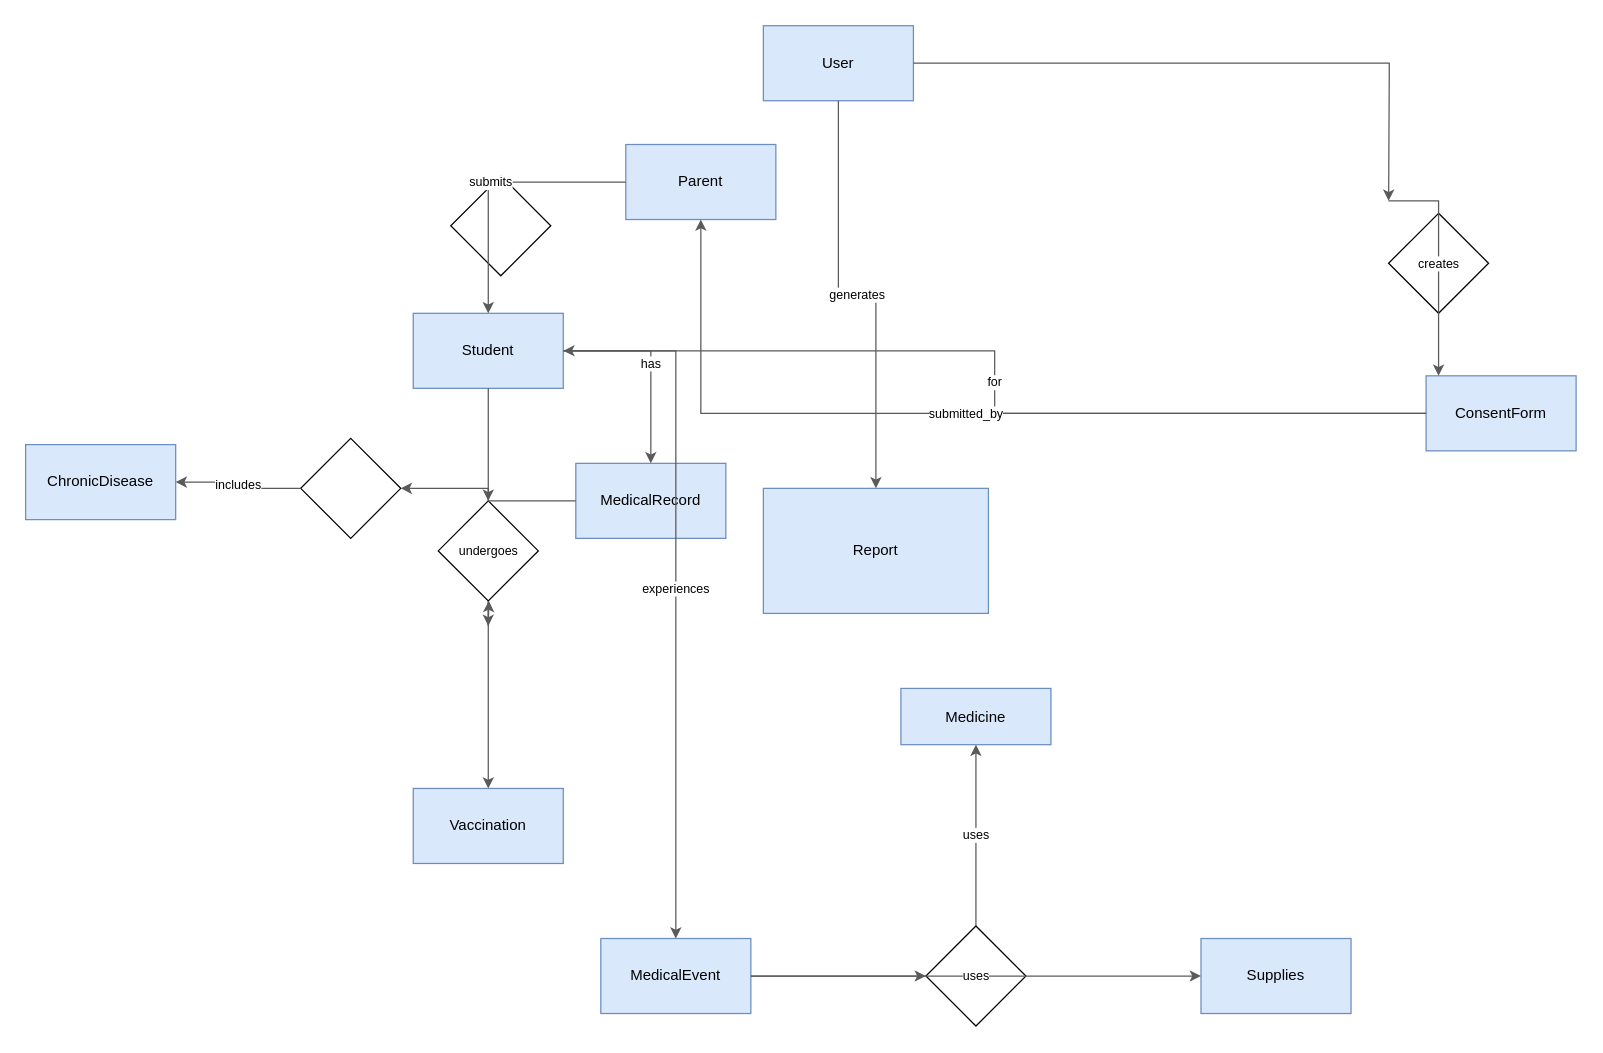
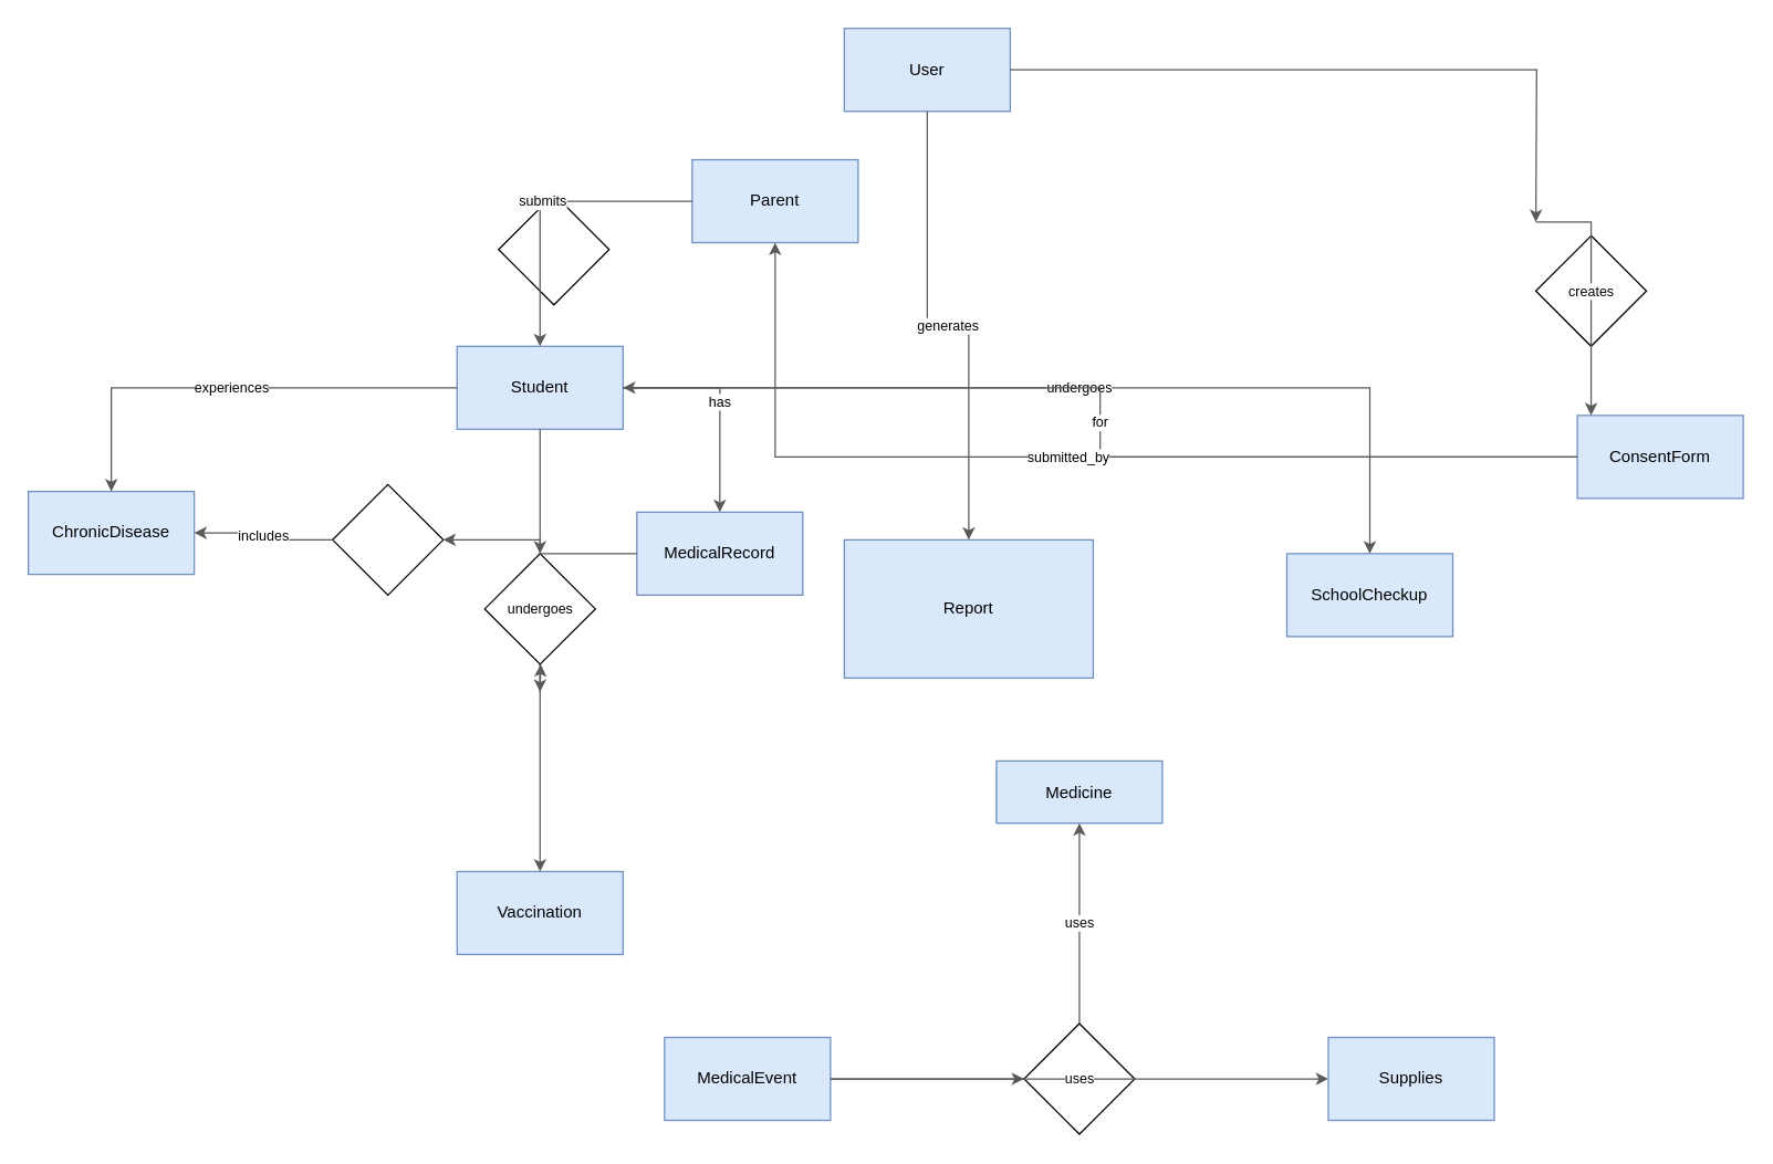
  <mxCell id="0" />
  <mxCell id="1" parent="0" />
  <mxCell id="2" value="" style="rhombus;whiteSpace=wrap;html=1;" vertex="1" parent="1"><mxGeometry x="240" y="350" width="80" height="80" as="geometry" /></mxCell>
  <mxCell id="3" value="" style="rhombus;whiteSpace=wrap;html=1;" vertex="1" parent="1"><mxGeometry x="350" y="400" width="80" height="80" as="geometry" /></mxCell>
  <mxCell id="4" value="" style="rhombus;whiteSpace=wrap;html=1;" vertex="1" parent="1"><mxGeometry x="740" y="740" width="80" height="80" as="geometry" /></mxCell>
  <mxCell id="5" value="" style="rhombus;whiteSpace=wrap;html=1;" vertex="1" parent="1"><mxGeometry x="1110" y="170" width="80" height="80" as="geometry" /></mxCell>
  <mxCell id="6" value="" style="rhombus;whiteSpace=wrap;html=1;" vertex="1" parent="1"><mxGeometry x="360" y="140" width="80" height="80" as="geometry" /></mxCell>
  <mxCell id="7" value="Parent" style="shape=rectangle;whiteSpace=wrap;html=1;rounded=0;fillColor=#dae8fc;strokeColor=#6c8ebf;fontSize=12;" vertex="1" parent="1"><mxGeometry x="500" y="115" width="120" height="60" as="geometry" /></mxCell>
  <mxCell id="8" value="Student" style="shape=rectangle;whiteSpace=wrap;html=1;rounded=0;fillColor=#dae8fc;strokeColor=#6c8ebf;fontSize=12;" vertex="1" parent="1"><mxGeometry x="330" y="250" width="120" height="60" as="geometry" /></mxCell>
  <mxCell id="9" value="MedicalRecord" style="shape=rectangle;whiteSpace=wrap;html=1;rounded=0;fillColor=#dae8fc;strokeColor=#6c8ebf;fontSize=12;" vertex="1" parent="1"><mxGeometry x="460" y="370" width="120" height="60" as="geometry" /></mxCell>
  <mxCell id="10" value="ChronicDisease" style="shape=rectangle;whiteSpace=wrap;html=1;rounded=0;fillColor=#dae8fc;strokeColor=#6c8ebf;fontSize=12;" vertex="1" parent="1"><mxGeometry x="20" y="355" width="120" height="60" as="geometry" /></mxCell>
  <mxCell id="11" value="Vaccination" style="shape=rectangle;whiteSpace=wrap;html=1;rounded=0;fillColor=#dae8fc;strokeColor=#6c8ebf;fontSize=12;" vertex="1" parent="1"><mxGeometry x="330" y="630" width="120" height="60" as="geometry" /></mxCell>
  <mxCell id="12" value="MedicalEvent" style="shape=rectangle;whiteSpace=wrap;html=1;rounded=0;fillColor=#dae8fc;strokeColor=#6c8ebf;fontSize=12;" vertex="1" parent="1"><mxGeometry x="480" y="750" width="120" height="60" as="geometry" /></mxCell>
  <mxCell id="13" value="User" style="shape=rectangle;whiteSpace=wrap;html=1;rounded=0;fillColor=#dae8fc;strokeColor=#6c8ebf;fontSize=12;" vertex="1" parent="1"><mxGeometry x="610" y="20" width="120" height="60" as="geometry" /></mxCell>
  <mxCell id="14" value="ConsentForm" style="shape=rectangle;whiteSpace=wrap;html=1;rounded=0;fillColor=#dae8fc;strokeColor=#6c8ebf;fontSize=12;" vertex="1" parent="1"><mxGeometry x="1140" y="300" width="120" height="60" as="geometry" /></mxCell>
  <mxCell id="15" value="Report" style="shape=rectangle;whiteSpace=wrap;html=1;rounded=0;fillColor=#dae8fc;strokeColor=#6c8ebf;fontSize=12;" vertex="1" parent="1"><mxGeometry x="610" y="390" width="180" height="100" as="geometry" /></mxCell>
+ <mxCell id="16" value="SchoolCheckup" style="shape=rectangle;whiteSpace=wrap;html=1;rounded=0;fillColor=#dae8fc;strokeColor=#6c8ebf;fontSize=12;" vertex="1" parent="1"><mxGeometry x="930" y="400" width="120" height="60" as="geometry" /></mxCell>
  <mxCell id="17" value="Medicine" style="shape=rectangle;whiteSpace=wrap;html=1;rounded=0;fillColor=#dae8fc;strokeColor=#6c8ebf;fontSize=12;" vertex="1" parent="1"><mxGeometry x="720" y="550" width="120" height="45" as="geometry" /></mxCell>
  <mxCell id="18" value="Supplies" style="shape=rectangle;whiteSpace=wrap;html=1;rounded=0;fillColor=#dae8fc;strokeColor=#6c8ebf;fontSize=12;" vertex="1" parent="1"><mxGeometry x="960" y="750" width="120" height="60" as="geometry" /></mxCell>
  <mxCell id="19" value="submits" style="edgeStyle=orthogonalEdgeStyle;rounded=0;orthogonalLoop=1;jettySize=auto;html=1;endArrow=classic;endFill=1;strokeColor=#5A5A5A;fontSize=10;" edge="1" parent="1" source="7" target="8"><mxGeometry relative="1" as="geometry" /></mxCell>
  <mxCell id="20" value="has" style="edgeStyle=orthogonalEdgeStyle;rounded=0;orthogonalLoop=1;jettySize=auto;html=1;endArrow=classic;endFill=1;strokeColor=#5A5A5A;fontSize=10;" edge="1" parent="1" source="8" target="9"><mxGeometry relative="1" as="geometry" /></mxCell>
  <mxCell id="21" value="includes" style="edgeStyle=orthogonalEdgeStyle;rounded=0;orthogonalLoop=1;jettySize=auto;html=1;endArrow=classic;endFill=1;strokeColor=#5A5A5A;fontSize=10;" edge="1" parent="1" source="2" target="10"><mxGeometry relative="1" as="geometry" /></mxCell>
  <mxCell id="22" value="undergoes" style="edgeStyle=orthogonalEdgeStyle;rounded=0;orthogonalLoop=1;jettySize=auto;html=1;endArrow=classic;endFill=1;strokeColor=#5A5A5A;fontSize=10;" edge="1" parent="1" source="3" target="11"><mxGeometry x="-1" y="-40" relative="1" as="geometry"><mxPoint x="390" y="500" as="sourcePoint" /><mxPoint x="40" y="-40" as="offset" /></mxGeometry></mxCell>
- <mxCell id="23" value="experiences" style="edgeStyle=orthogonalEdgeStyle;rounded=0;orthogonalLoop=1;jettySize=auto;html=1;endArrow=classic;endFill=1;strokeColor=#5A5A5A;fontSize=10;" edge="1" parent="1" source="8" target="12"><mxGeometry relative="1" as="geometry" /></mxCell>
+ <mxCell id="23" value="experiences" style="edgeStyle=orthogonalEdgeStyle;rounded=0;orthogonalLoop=1;jettySize=auto;html=1;endArrow=classic;endFill=1;strokeColor=#5A5A5A;fontSize=10;" edge="1" parent="1" source="8" target="10"><mxGeometry relative="1" as="geometry" /></mxCell>
  <mxCell id="24" value="uses" style="edgeStyle=orthogonalEdgeStyle;rounded=0;orthogonalLoop=1;jettySize=auto;html=1;endArrow=classic;endFill=1;strokeColor=#5A5A5A;fontSize=10;" edge="1" parent="1" source="4" target="17"><mxGeometry relative="1" as="geometry" /></mxCell>
  <mxCell id="25" value="uses" style="edgeStyle=orthogonalEdgeStyle;rounded=0;orthogonalLoop=1;jettySize=auto;html=1;endArrow=classic;endFill=1;strokeColor=#5A5A5A;fontSize=10;" edge="1" parent="1" source="12" target="18"><mxGeometry relative="1" as="geometry" /></mxCell>
+ <mxCell id="26" value="undergoes" style="edgeStyle=orthogonalEdgeStyle;rounded=0;orthogonalLoop=1;jettySize=auto;html=1;endArrow=classic;endFill=1;strokeColor=#5A5A5A;fontSize=10;" edge="1" parent="1" source="8" target="16"><mxGeometry relative="1" as="geometry" /></mxCell>
  <mxCell id="27" value="for" style="edgeStyle=orthogonalEdgeStyle;rounded=0;orthogonalLoop=1;jettySize=auto;html=1;endArrow=classic;endFill=1;strokeColor=#5A5A5A;fontSize=10;" edge="1" parent="1" source="14" target="8"><mxGeometry relative="1" as="geometry" /></mxCell>
  <mxCell id="28" value="submitted_by" style="edgeStyle=orthogonalEdgeStyle;rounded=0;orthogonalLoop=1;jettySize=auto;html=1;endArrow=classic;endFill=1;strokeColor=#5A5A5A;fontSize=10;" edge="1" parent="1" source="14" target="7"><mxGeometry relative="1" as="geometry" /></mxCell>
  <mxCell id="29" value="creates" style="edgeStyle=orthogonalEdgeStyle;rounded=0;orthogonalLoop=1;jettySize=auto;html=1;endArrow=classic;endFill=1;strokeColor=#5A5A5A;fontSize=10;" edge="1" parent="1" target="14"><mxGeometry relative="1" as="geometry"><mxPoint x="1110" y="160" as="sourcePoint" /><Array as="points"><mxPoint x="1150" y="160" /></Array></mxGeometry></mxCell>
  <mxCell id="30" value="generates" style="edgeStyle=orthogonalEdgeStyle;rounded=0;orthogonalLoop=1;jettySize=auto;html=1;endArrow=classic;endFill=1;strokeColor=#5A5A5A;fontSize=10;" edge="1" parent="1" source="13" target="15"><mxGeometry relative="1" as="geometry" /></mxCell>
  <mxCell id="31" value="" style="edgeStyle=orthogonalEdgeStyle;rounded=0;orthogonalLoop=1;jettySize=auto;html=1;endArrow=classic;endFill=1;strokeColor=#5A5A5A;fontSize=10;" edge="1" parent="1" source="13"><mxGeometry relative="1" as="geometry"><mxPoint x="850" y="180" as="sourcePoint" /><mxPoint x="1110.059" y="160.059" as="targetPoint" /></mxGeometry></mxCell>
  <mxCell id="32" value="" style="edgeStyle=orthogonalEdgeStyle;rounded=0;orthogonalLoop=1;jettySize=auto;html=1;endArrow=classic;endFill=1;strokeColor=#5A5A5A;fontSize=10;" edge="1" parent="1" source="12" target="4"><mxGeometry relative="1" as="geometry"><mxPoint x="600" y="780" as="sourcePoint" /><mxPoint x="790" y="610" as="targetPoint" /></mxGeometry></mxCell>
  <mxCell id="33" value="" style="edgeStyle=orthogonalEdgeStyle;rounded=0;orthogonalLoop=1;jettySize=auto;html=1;endArrow=classic;endFill=1;strokeColor=#5A5A5A;fontSize=10;" edge="1" parent="1" source="3"><mxGeometry relative="1" as="geometry"><mxPoint x="390" y="310" as="sourcePoint" /><mxPoint x="390" y="500" as="targetPoint" /></mxGeometry></mxCell>
  <mxCell id="34" value="" style="edgeStyle=orthogonalEdgeStyle;rounded=0;orthogonalLoop=1;jettySize=auto;html=1;endArrow=classic;endFill=1;strokeColor=#5A5A5A;fontSize=10;" edge="1" parent="1" target="3"><mxGeometry relative="1" as="geometry"><mxPoint x="390" y="500" as="sourcePoint" /><mxPoint x="390" y="630" as="targetPoint" /></mxGeometry></mxCell>
  <mxCell id="35" value="" style="edgeStyle=orthogonalEdgeStyle;rounded=0;orthogonalLoop=1;jettySize=auto;html=1;endArrow=classic;endFill=1;strokeColor=#5A5A5A;fontSize=10;" edge="1" parent="1" source="8" target="3"><mxGeometry relative="1" as="geometry"><mxPoint x="390" y="310" as="sourcePoint" /><mxPoint x="390" y="500" as="targetPoint" /></mxGeometry></mxCell>
  <mxCell id="36" value="" style="edgeStyle=orthogonalEdgeStyle;rounded=0;orthogonalLoop=1;jettySize=auto;html=1;endArrow=classic;endFill=1;strokeColor=#5A5A5A;fontSize=10;" edge="1" parent="1" source="9" target="2"><mxGeometry relative="1" as="geometry"><mxPoint x="460" y="400" as="sourcePoint" /><mxPoint x="120" y="380" as="targetPoint" /></mxGeometry></mxCell>
